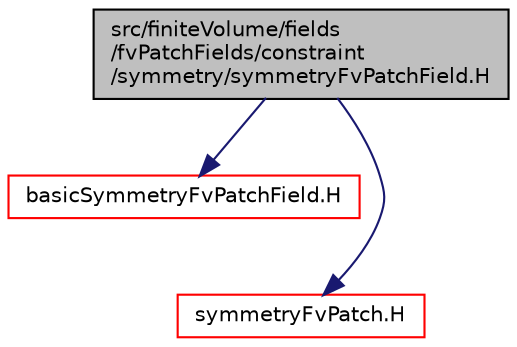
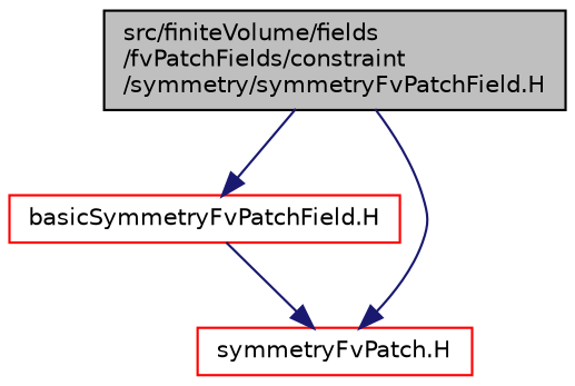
  digraph {
    node [color=red fontname=Helvetica fontsize=10 shape=record]
    edge [color=midnightblue fontname=Helvetica fontsize=10 labelfontname=Helvetica labelfontsize=10 style=solid]
    n1 [color=black fillcolor=grey75 fontcolor=black height=0.2 label="src/finiteVolume/fields\l/fvPatchFields/constraint\l/symmetry/symmetryFvPatchField.H" style=filled width=0.4]
    n2 [height=0.2 label="basicSymmetryFvPatchField.H" width=0.4]
    n3 [height=0.2 label="symmetryFvPatch.H" width=0.4]
    n1 -> n2
    n1 -> n3
+   n2 -> n3
  }
